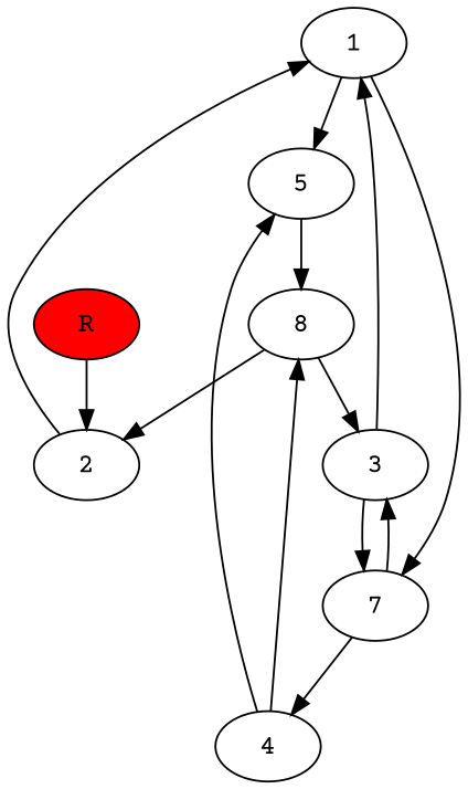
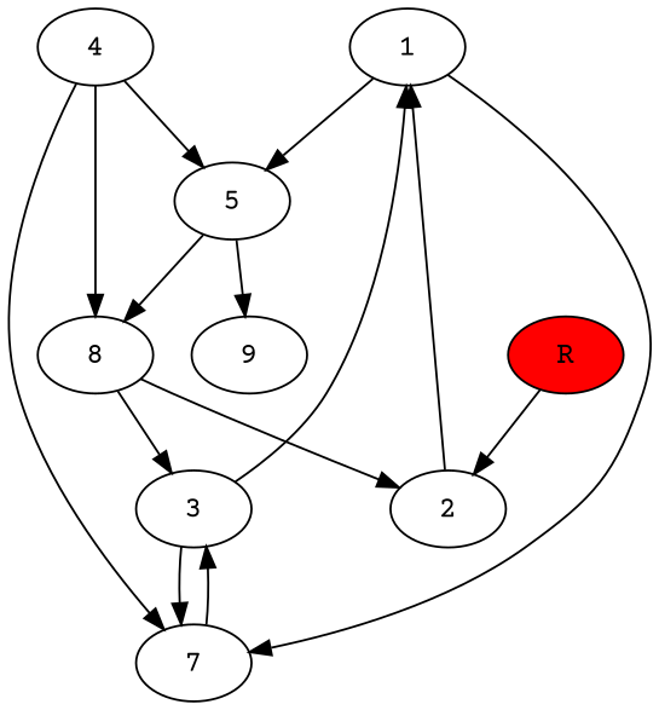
  digraph {
    fontname="Courier Prime"
    node [fontname="Courier Prime"]
    edge [fontname="Courier Prime"]
    1
    5
    7
    8
+   9
    2
    3
    4
    R [fillcolor="#ff0000" style=filled]
    1 -> 5
    1 -> 7
    5 -> 8
+   5 -> 9
    7 -> 3
    8 -> 2
    8 -> 3
    2 -> 1
    3 -> 1
    3 -> 7
    4 -> 5
-   7 -> 4
+   4 -> 7
    4 -> 8
    R -> 2
  }
